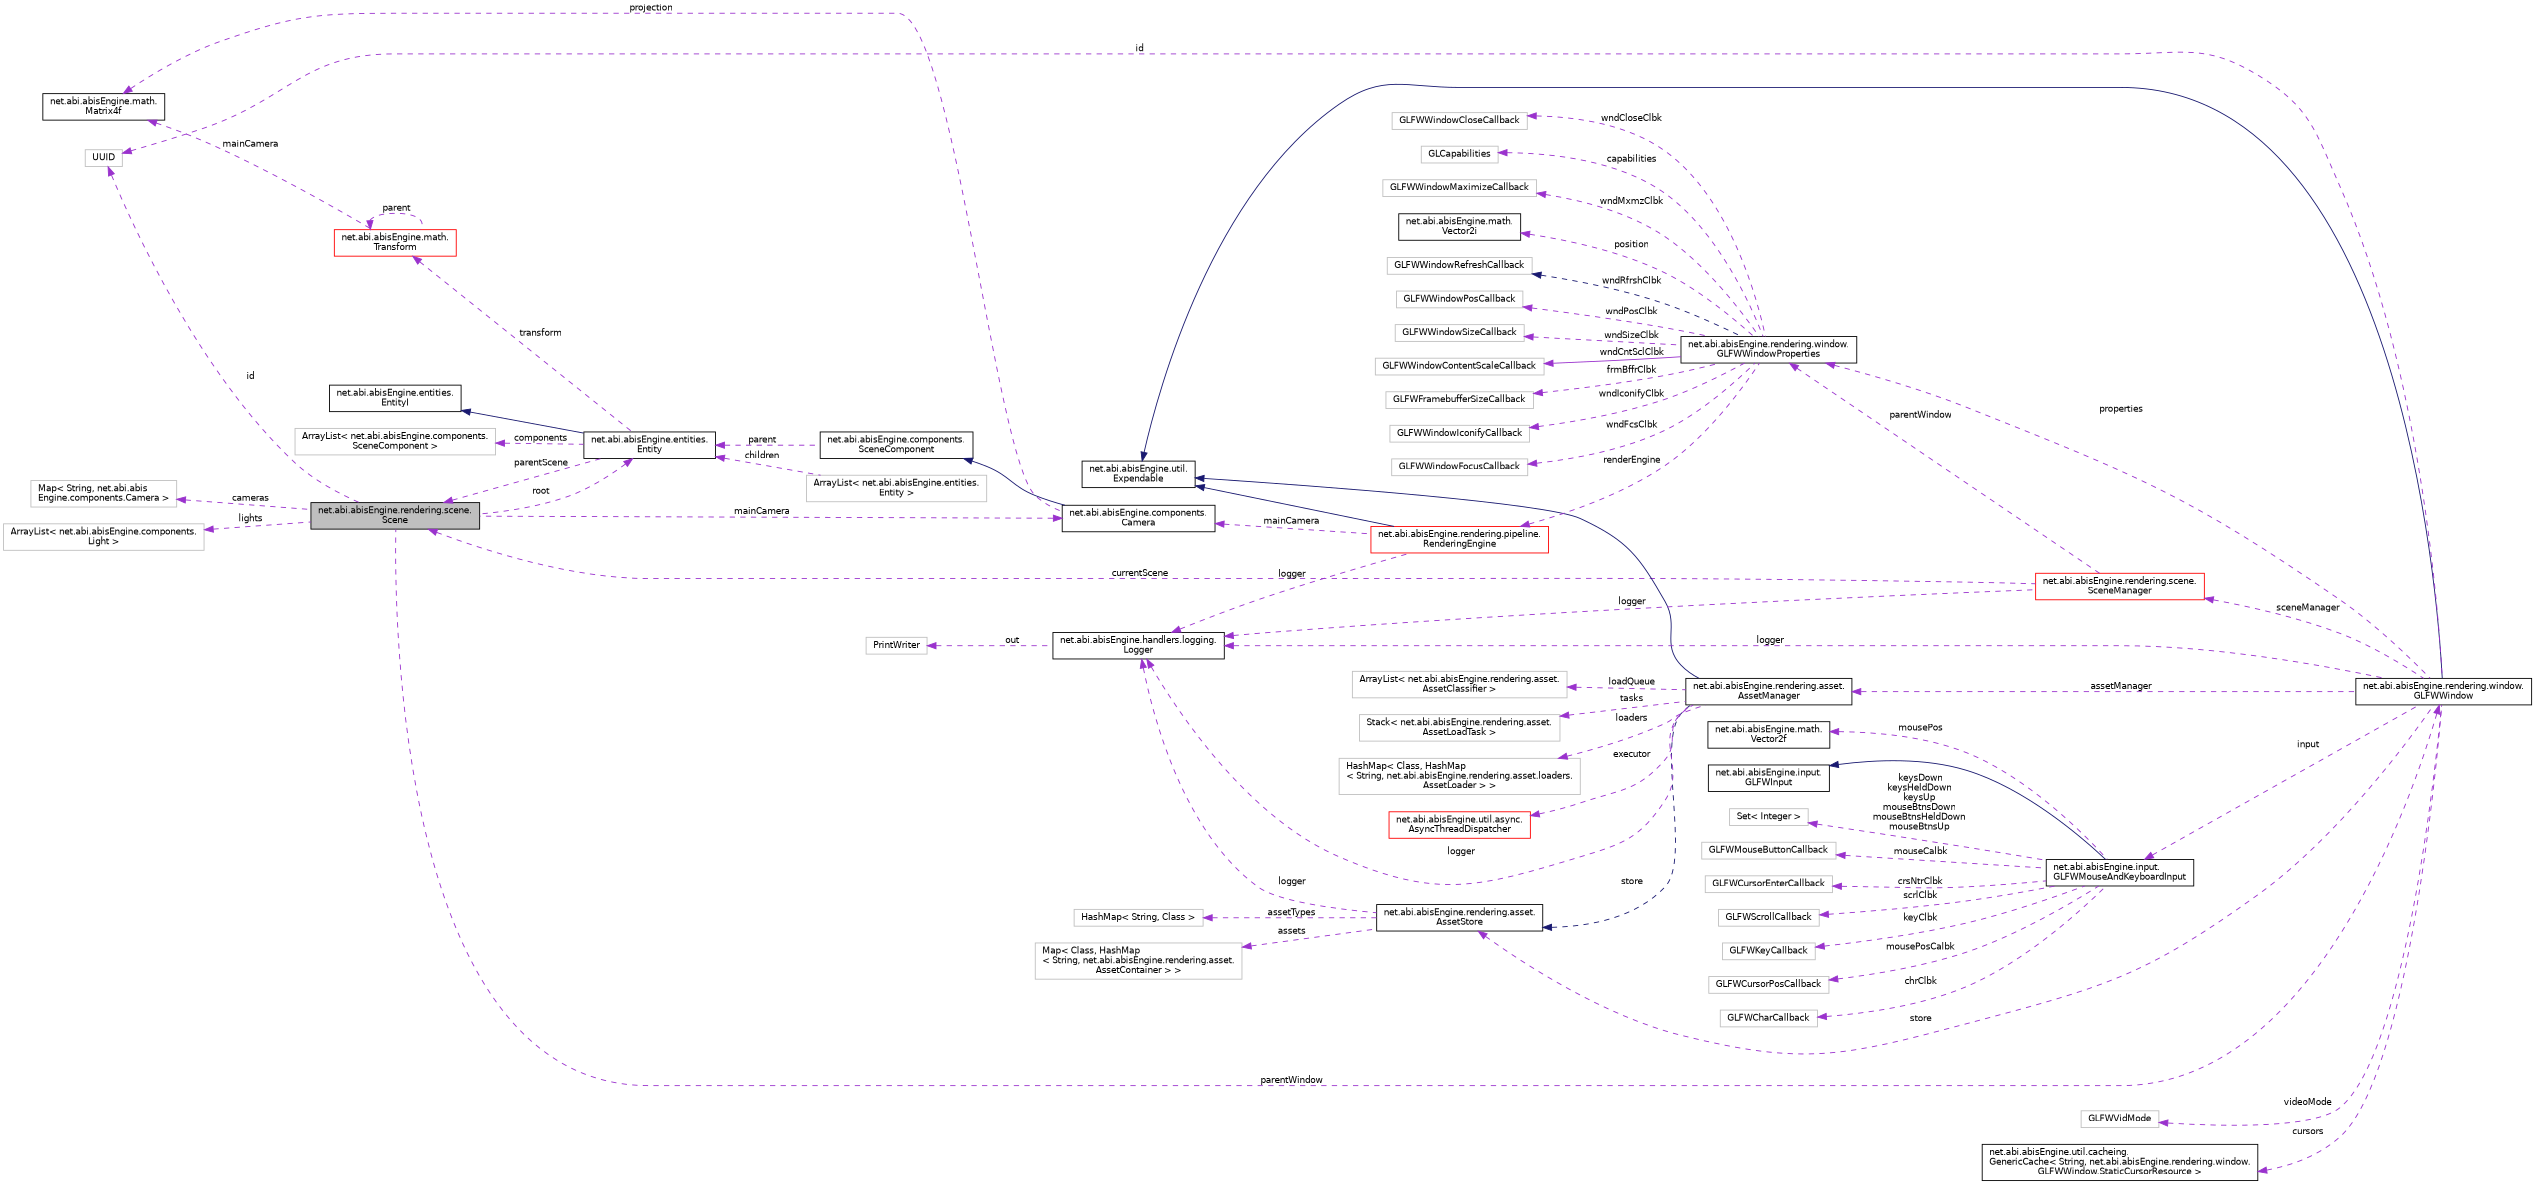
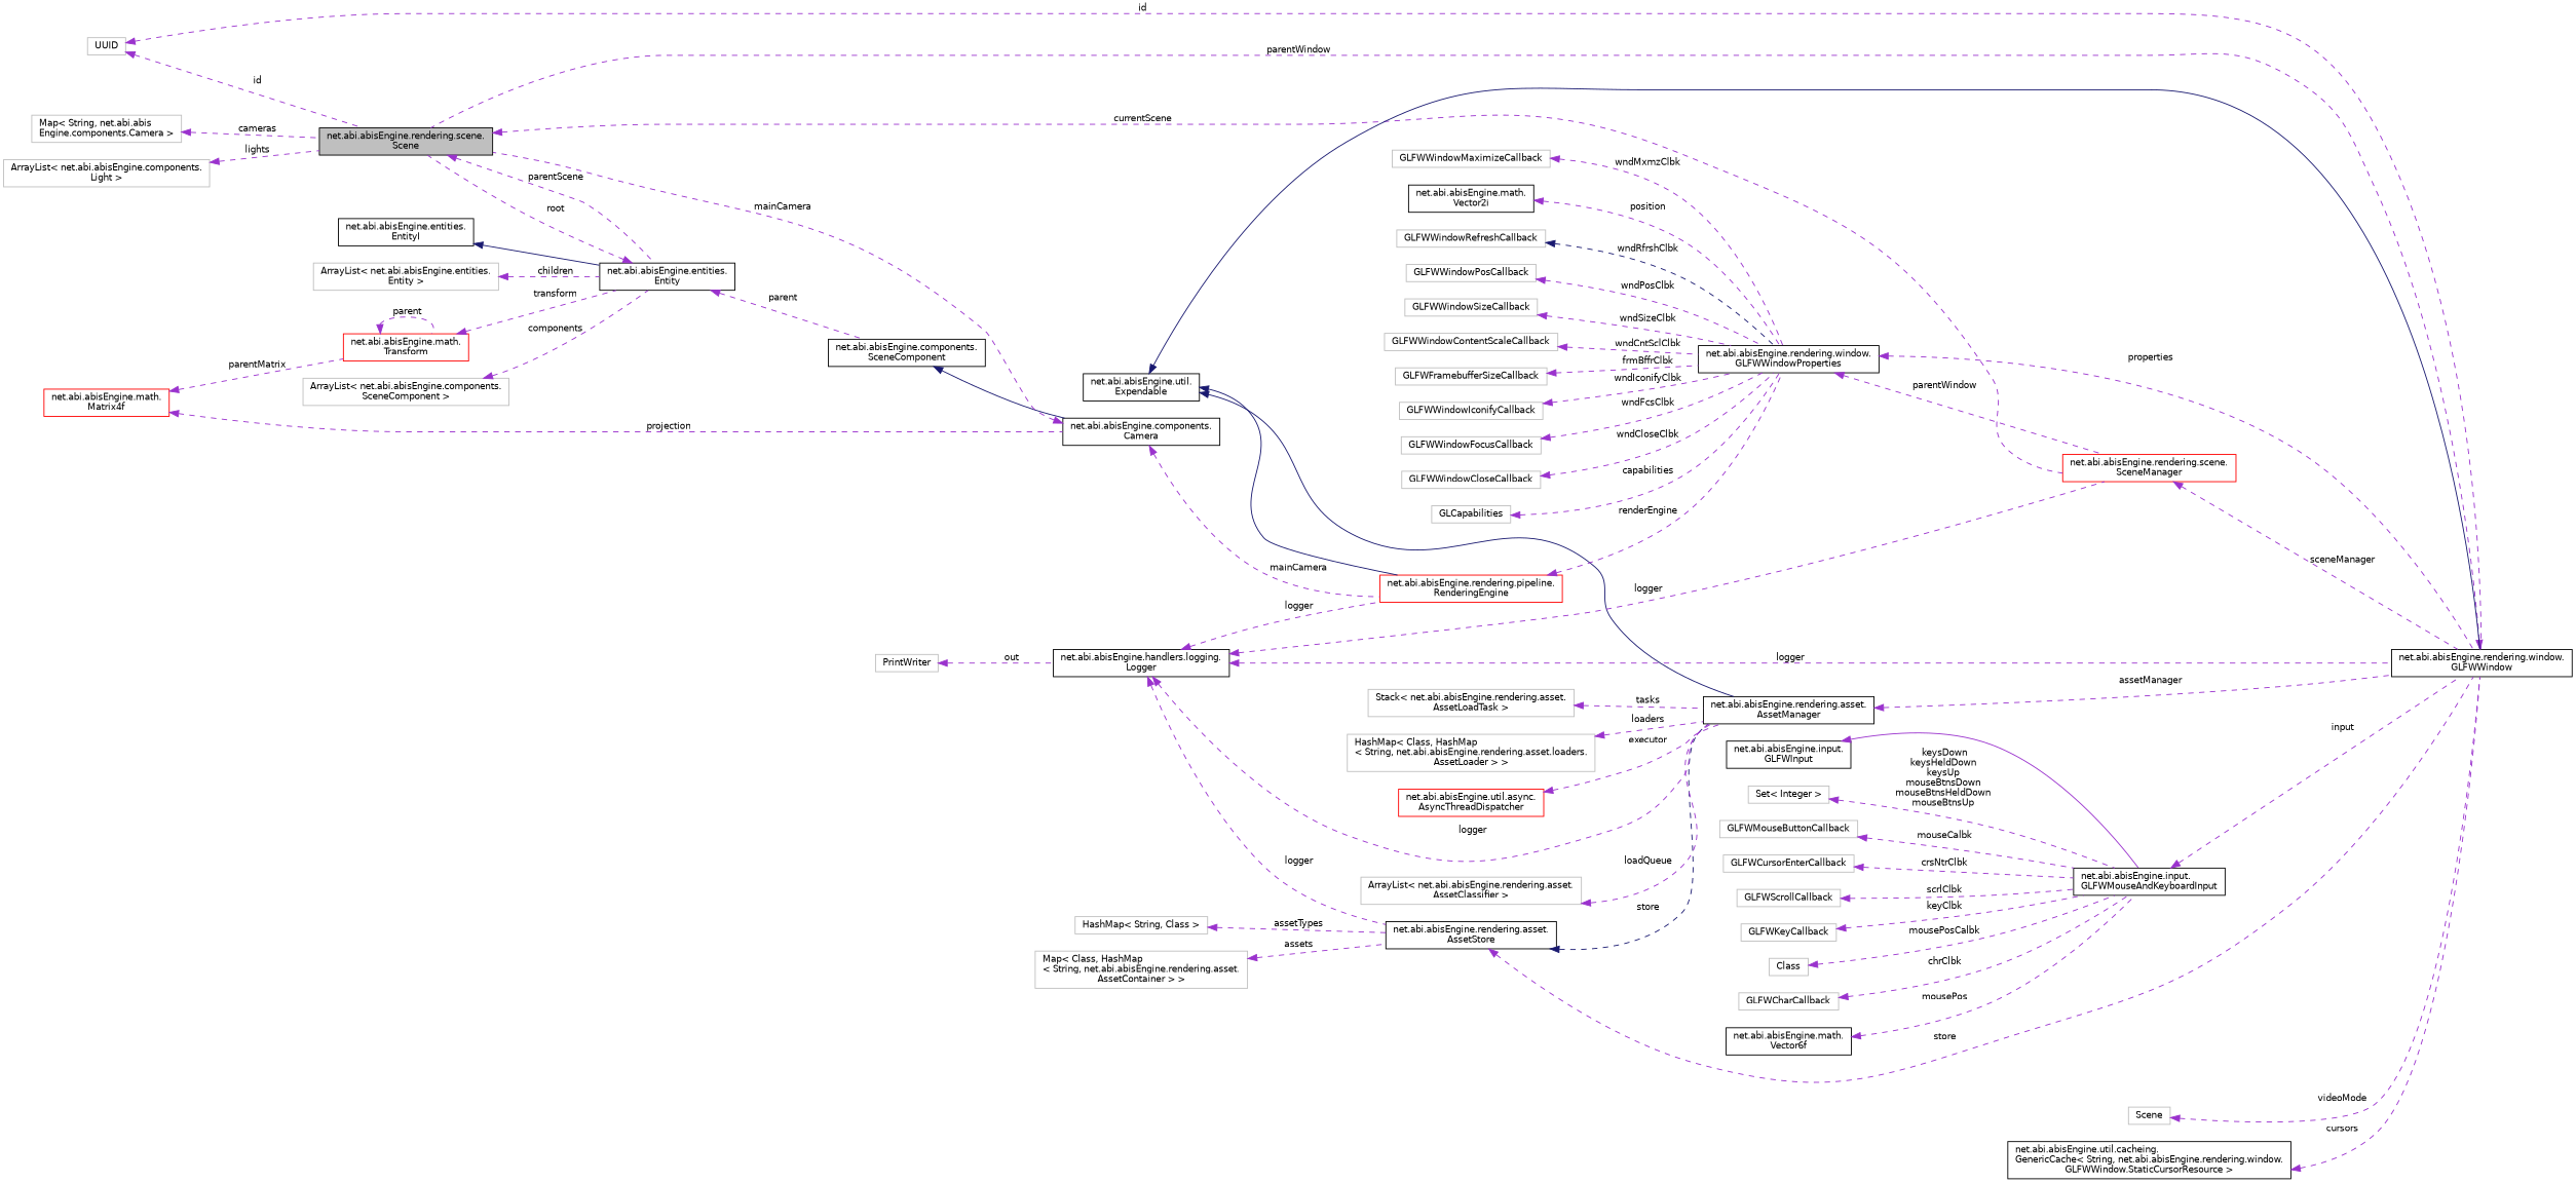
  digraph {
    rankdir=LR
    node [color=grey75 fillcolor=white fontname=Helvetica fontsize=10 shape=record style=filled]
    edge [color=darkorchid3 dir=back fontname=Helvetica fontsize=10 labelfontname=Helvetica labelfontsize=10 style=dashed]
    n1 [color=black fillcolor=grey75 fontcolor=black height=0.2 label="net.abi.abisEngine.rendering.scene.\lScene" width=0.4]
    n2 [color=black height=0.2 label="net.abi.abisEngine.entities.\lEntity" width=0.4]
    n3 [color=red height=0.2 label="net.abi.abisEngine.rendering.scene.\lSceneManager" width=0.4]
    n4 [color=black height=0.2 label="net.abi.abisEngine.components.\lSceneComponent" width=0.4]
    n5 [color=black height=0.2 label="net.abi.abisEngine.rendering.window.\lGLFWWindow" width=0.4]
    n6 [color=black height=0.2 label="net.abi.abisEngine.util.\lExpendable" width=0.4]
    n7 [color=black height=0.2 label="net.abi.abisEngine.rendering.asset.\lAssetManager" width=0.4]
    n8 [color=red height=0.2 label="net.abi.abisEngine.rendering.pipeline.\lRenderingEngine" width=0.4]
    n9 [color=black height=0.2 label="net.abi.abisEngine.rendering.window.\lGLFWWindowProperties" width=0.4]
    n10 [color=black height=0.2 label="net.abi.abisEngine.input.\lGLFWMouseAndKeyboardInput" width=0.4]
    n11 [color=black height=0.2 label="net.abi.abisEngine.input.\lGLFWInput" width=0.4]
    n12 [height=0.2 label="Set\< Integer \>" width=0.4]
    n13 [height=0.2 label=GLFWMouseButtonCallback width=0.4]
    n14 [height=0.2 label=GLFWCursorEnterCallback width=0.4]
    n15 [height=0.2 label=GLFWScrollCallback width=0.4]
    n16 [height=0.2 label=GLFWKeyCallback width=0.4]
-   n17 [height=0.2 label=GLFWCursorPosCallback width=0.4]
+   n17 [height=0.2 label=Class width=0.4]
    n18 [height=0.2 label=GLFWCharCallback width=0.4]
-   n19 [color=black height=0.2 label="net.abi.abisEngine.math.\lVector2f" width=0.4]
+   n19 [color=black height=0.2 label="net.abi.abisEngine.math.\lVector6f" width=0.4]
    n20 [color=black height=0.2 label="net.abi.abisEngine.rendering.asset.\lAssetStore" width=0.4]
    n21 [height=0.2 label="HashMap\< String, Class \>" width=0.4]
    n22 [height=0.2 label="Map\< Class, HashMap\l\< String, net.abi.abisEngine.rendering.asset.\lAssetContainer \> \>" width=0.4]
    n23 [color=black height=0.2 label="net.abi.abisEngine.handlers.logging.\lLogger" width=0.4]
    n24 [height=0.2 label=PrintWriter width=0.4]
    n25 [height=0.2 label="ArrayList\< net.abi.abisEngine.rendering.asset.\lAssetClassifier \>" width=0.4]
    n26 [height=0.2 label="Stack\< net.abi.abisEngine.rendering.asset.\lAssetLoadTask \>" width=0.4]
    n27 [height=0.2 label="HashMap\< Class, HashMap\l\< String, net.abi.abisEngine.rendering.asset.loaders.\lAssetLoader \> \>" width=0.4]
    n28 [color=red height=0.2 label="net.abi.abisEngine.util.async.\lAsyncThreadDispatcher" width=0.4]
    n29 [height=0.2 label=UUID width=0.4]
-   n30 [height=0.2 label=GLFWVidMode width=0.4]
+   n30 [height=0.2 label=Scene width=0.4]
    n31 [height=0.2 label=GLFWWindowMaximizeCallback width=0.4]
    n32 [color=black height=0.2 label="net.abi.abisEngine.math.\lVector2i" width=0.4]
    n33 [height=0.2 label=GLFWWindowRefreshCallback width=0.4]
    n34 [height=0.2 label=GLFWWindowPosCallback width=0.4]
    n35 [height=0.2 label=GLFWWindowSizeCallback width=0.4]
    n36 [height=0.2 label=GLFWWindowContentScaleCallback width=0.4]
    n37 [height=0.2 label=GLFWFramebufferSizeCallback width=0.4]
    n38 [color=black height=0.2 label="net.abi.abisEngine.components.\lCamera" width=0.4]
    n39 [color=black height=0.2 label="net.abi.abisEngine.entities.\lEntityI" width=0.4]
    n40 [height=0.2 label="ArrayList\< net.abi.abisEngine.entities.\lEntity \>" width=0.4]
    n41 [height=0.2 label="ArrayList\< net.abi.abisEngine.components.\lSceneComponent \>" width=0.4]
    n42 [color=red height=0.2 label="net.abi.abisEngine.math.\lTransform" width=0.4]
-   n43 [color=black height=0.2 label="net.abi.abisEngine.math.\lMatrix4f" width=0.4]
+   n43 [color=red height=0.2 label="net.abi.abisEngine.math.\lMatrix4f" width=0.4]
    n44 [height=0.2 label=GLFWWindowIconifyCallback width=0.4]
    n45 [height=0.2 label=GLFWWindowFocusCallback width=0.4]
    n46 [height=0.2 label=GLFWWindowCloseCallback width=0.4]
    n47 [height=0.2 label=GLCapabilities width=0.4]
    n48 [color=black height=0.2 label="net.abi.abisEngine.util.cacheing.\lGenericCache\< String, net.abi.abisEngine.rendering.window.\lGLFWWindow.StaticCursorResource \>" width=0.4]
    n49 [height=0.2 label="Map\< String, net.abi.abis\lEngine.components.Camera \>" width=0.4]
    n50 [height=0.2 label="ArrayList\< net.abi.abisEngine.components.\lLight \>" width=0.4]
    n1 -> n2 [label=" parentScene"]
    n1 -> n3 [label=" currentScene"]
    n2 -> n1 [label=" root"]
    n2 -> n4 [label=" parent"]
    n3 -> n5 [label=" sceneManager"]
    n4 -> n38 [color=midnightblue style=solid]
    n5 -> n1 [label=" parentWindow"]
    n6 -> n5 [color=midnightblue style=solid]
    n6 -> n7 [color=midnightblue style=solid]
    n6 -> n8 [color=midnightblue style=solid]
    n7 -> n5 [label=" assetManager"]
    n8 -> n9 [label=" renderEngine"]
    n9 -> n3 [label=" parentWindow"]
    n9 -> n5 [label=" properties"]
    n10 -> n5 [label=" input"]
-   n11 -> n10 [color=midnightblue style=solid]
+   n11 -> n10 [style=solid]
    n12 -> n10 [label=" keysDown\nkeysHeldDown\nkeysUp\nmouseBtnsDown\nmouseBtnsHeldDown\nmouseBtnsUp"]
    n13 -> n10 [label=" mouseCalbk"]
    n14 -> n10 [label=" crsNtrClbk"]
    n15 -> n10 [label=" scrlClbk"]
    n16 -> n10 [label=" keyClbk"]
    n17 -> n10 [label=" mousePosCalbk"]
    n18 -> n10 [label=" chrClbk"]
    n19 -> n10 [label=" mousePos"]
    n20 -> n5 [label=" store"]
    n20 -> n7 [color=midnightblue label=" store"]
    n21 -> n20 [label=" assetTypes"]
    n22 -> n20 [label=" assets"]
    n23 -> n3 [label=" logger"]
    n23 -> n5 [label=" logger"]
    n23 -> n7 [label=" logger"]
    n23 -> n8 [label=" logger"]
    n23 -> n20 [label=" logger"]
    n24 -> n23 [label=" out"]
    n25 -> n7 [label=" loadQueue"]
    n26 -> n7 [label=" tasks"]
    n27 -> n7 [label=" loaders"]
    n28 -> n7 [label=" executor"]
    n29 -> n1 [label=" id"]
    n29 -> n5 [label=" id"]
    n30 -> n5 [label=" videoMode"]
    n31 -> n9 [label=" wndMxmzClbk"]
    n32 -> n9 [label=" position"]
    n33 -> n9 [color=midnightblue label=" wndRfrshClbk"]
    n34 -> n9 [label=" wndPosClbk"]
    n35 -> n9 [label=" wndSizeClbk"]
-   n36 -> n9 [label=" wndCntSclClbk" style=solid]
+   n36 -> n9 [label=" wndCntSclClbk"]
    n37 -> n9 [label=" frmBffrClbk"]
    n38 -> n1 [label=" mainCamera"]
    n38 -> n8 [label=" mainCamera"]
    n39 -> n2 [color=midnightblue style=solid]
-   n2 -> n40 [label=" children"]
+   n40 -> n2 [label=" children"]
    n41 -> n2 [label=" components"]
    n42 -> n2 [label=" transform"]
    n42 -> n42 [label=" parent"]
    n43 -> n38 [label=" projection"]
-   n43 -> n42 [label=" mainCamera"]
+   n43 -> n42 [label=" parentMatrix"]
    n44 -> n9 [label=" wndIconifyClbk"]
    n45 -> n9 [label=" wndFcsClbk"]
    n46 -> n9 [label=" wndCloseClbk"]
    n47 -> n9 [label=" capabilities"]
    n48 -> n5 [label=" cursors"]
    n49 -> n1 [label=" cameras"]
    n50 -> n1 [label=" lights"]
  }
